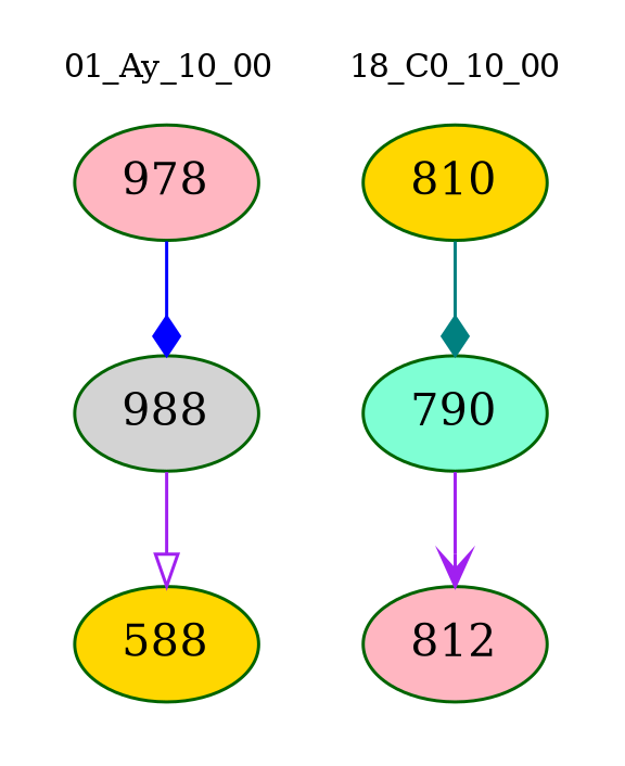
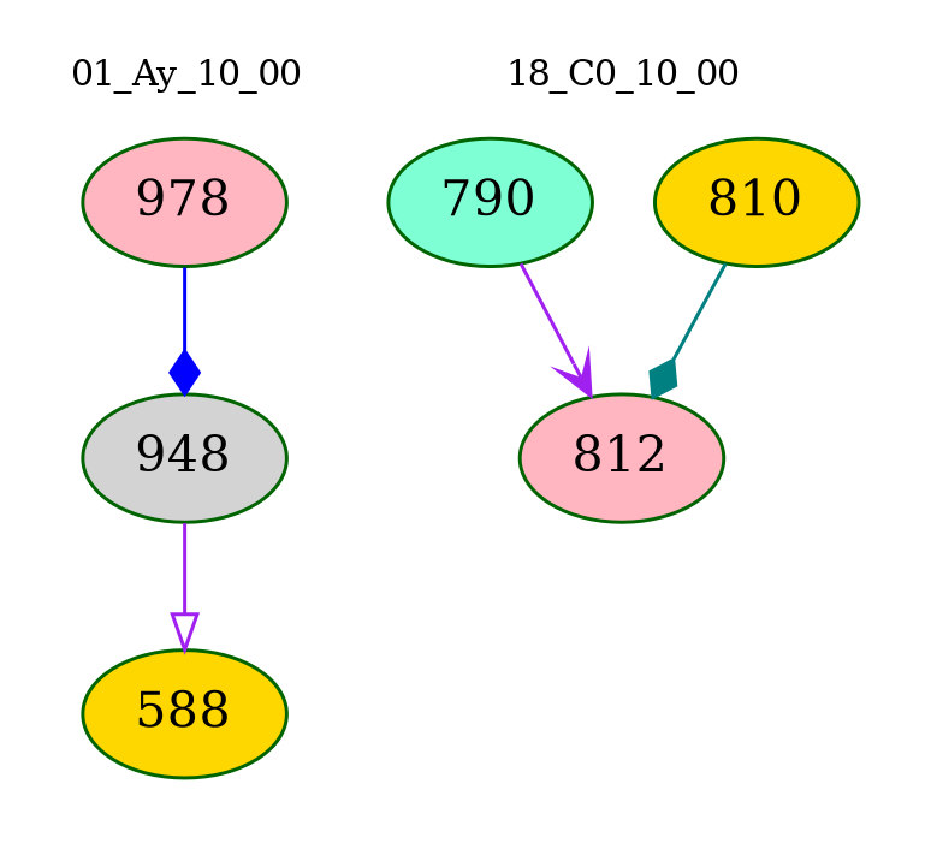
  digraph {
    node [color=darkgreen fillcolor=lightpink style=filled]
    edge [arrowhead=diamond color=purple]
    n1 [label=978]
-   n2 [fillcolor=lightgrey label=988]
+   n2 [fillcolor=lightgrey label=948]
    n3 [fillcolor=gold label=588]
    n4 [fillcolor=gold label=810]
    n5 [fillcolor=aquamarine label=790]
    n6 [label=812]
    subgraph cluster_1 {
      color=white
      fontsize=10
      label="01_Ay_10_00"
      n1
      n2
      n3
    }
    subgraph cluster_2 {
      color=white
      fontsize=10
      label="18_C0_10_00"
      n4
      n5
      n6
    }
    n1 -> n2 [color=blue]
    n2 -> n3 [arrowhead=onormal]
-   n4 -> n5 [color=teal]
+   n4 -> n6 [color=teal]
    n5 -> n6 [arrowhead=vee]
  }
